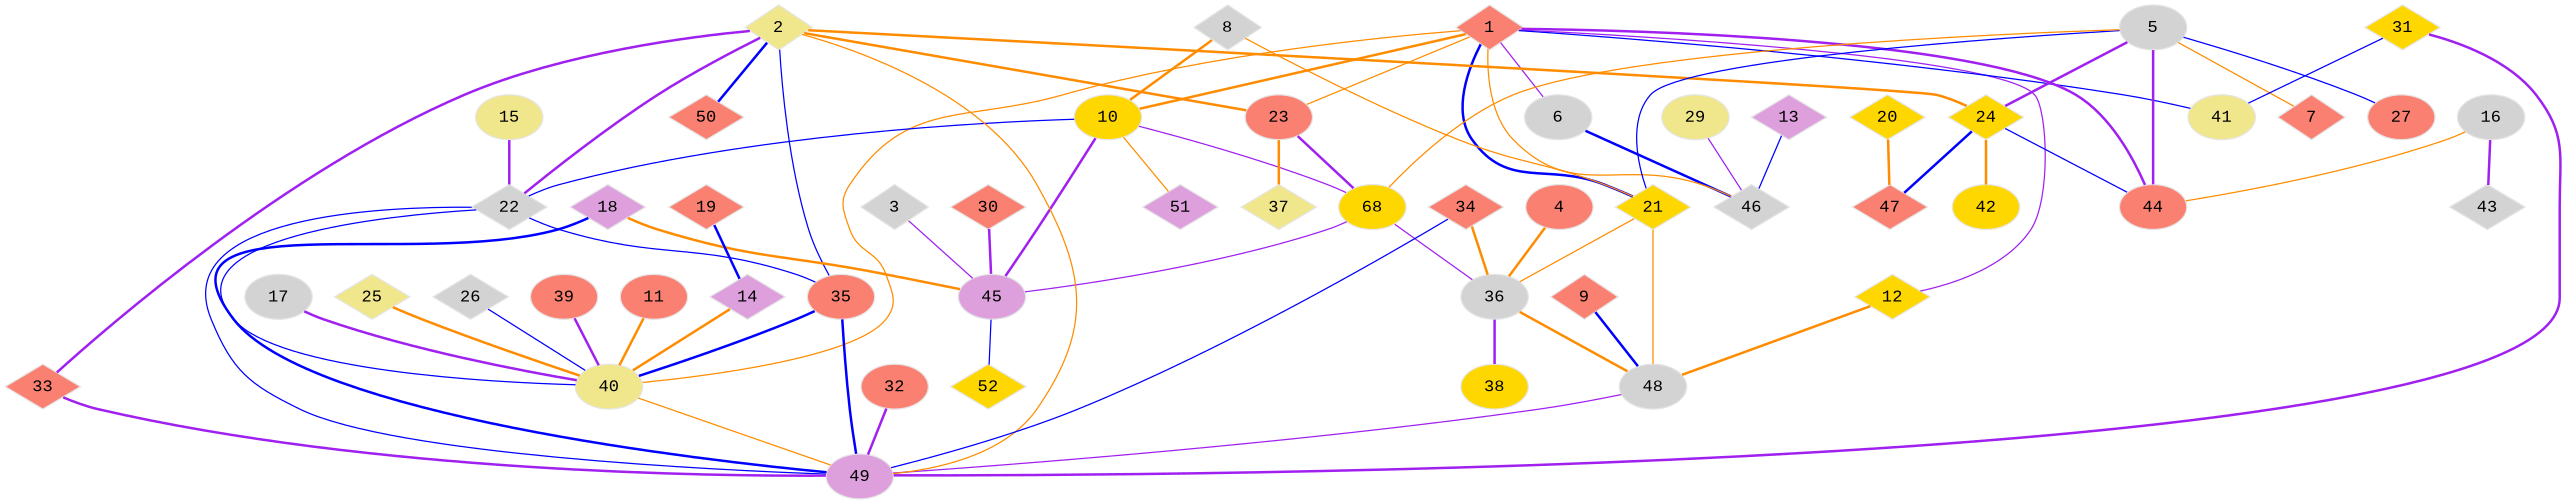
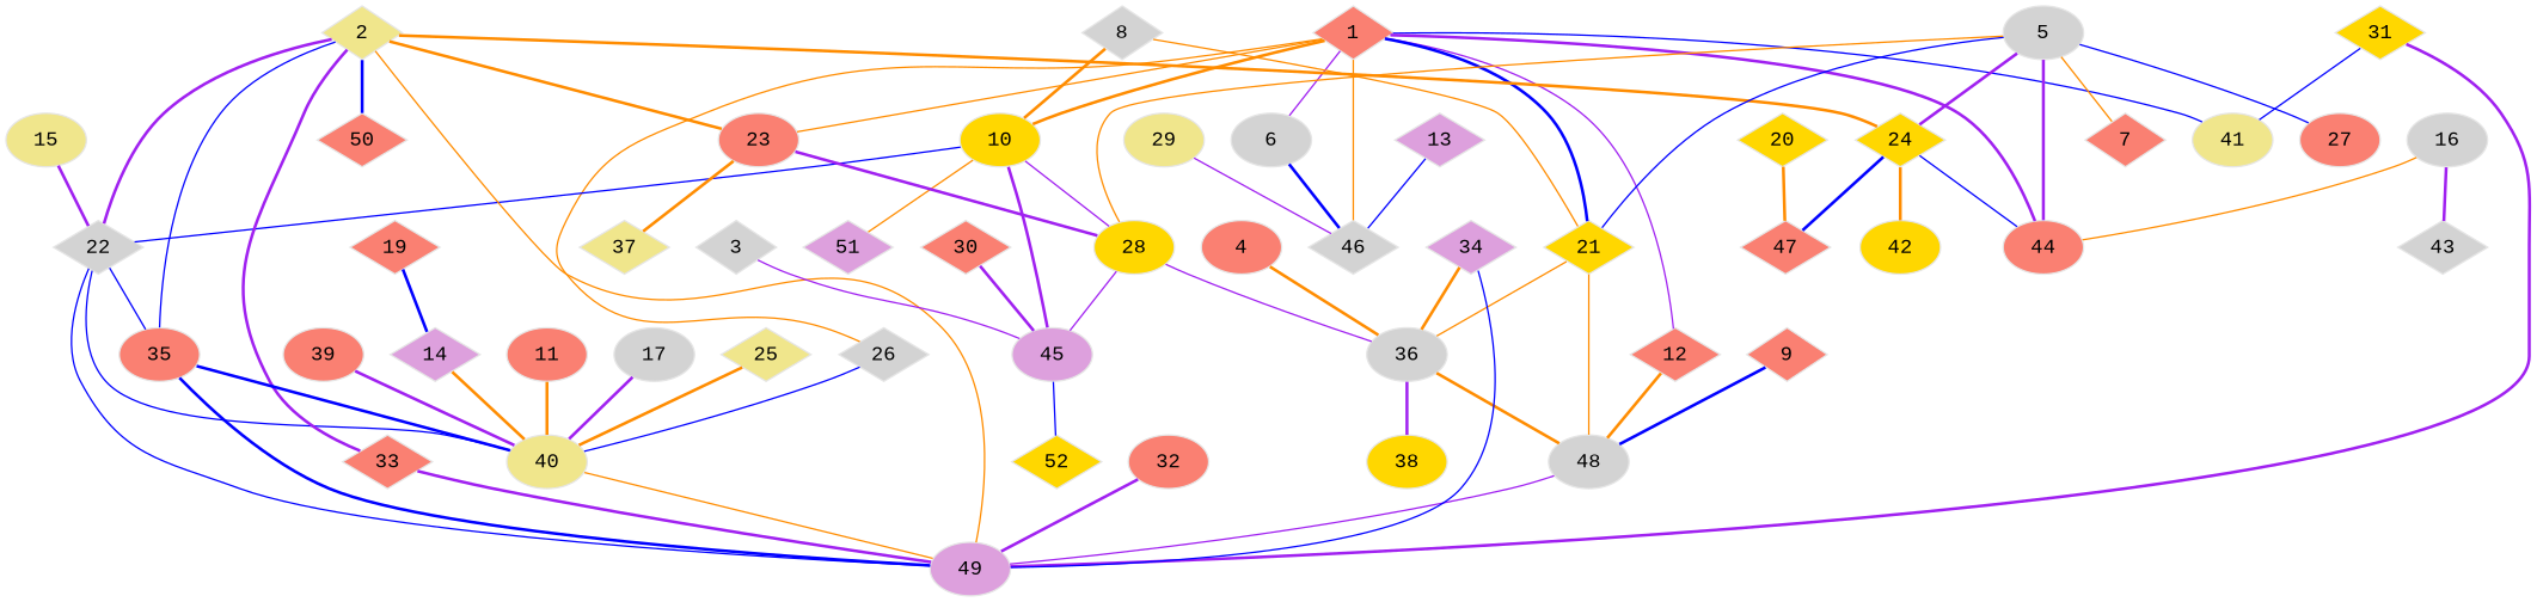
  graph {
    fontname="Liberation Mono"
    node [color=gray90 fillcolor=salmon fontname="Liberation Mono" shape=diamond style=filled]
    edge [color=darkorange fontname="Liberation Mono" style=bold weight=1.0]
    6 [fillcolor=lightgrey shape=ellipse]
    1
    10 [fillcolor=gold shape=ellipse]
-   12 [fillcolor=gold]
+   12
    21 [fillcolor=gold]
    23 [shape=ellipse]
    40 [fillcolor=khaki shape=ellipse]
    41 [fillcolor=khaki shape=ellipse]
    44 [shape=ellipse]
    46 [fillcolor=lightgrey]
    22 [fillcolor=lightgrey]
    45 [fillcolor=plum shape=ellipse]
-   28 [fillcolor=gold shape=ellipse label=68]
+   28 [fillcolor=gold shape=ellipse]
    51 [fillcolor=plum]
    48 [fillcolor=lightgrey shape=ellipse]
    36 [fillcolor=lightgrey shape=ellipse]
    37 [fillcolor=khaki]
    49 [fillcolor=plum shape=ellipse]
    2 [fillcolor=khaki]
    24 [fillcolor=gold]
    33
    35 [shape=ellipse]
    50
    47
    42 [fillcolor=gold shape=ellipse]
    3 [fillcolor=lightgrey]
    52 [fillcolor=gold]
    4 [shape=ellipse]
    38 [fillcolor=gold shape=ellipse]
    5 [fillcolor=lightgrey shape=ellipse]
    7
    27 [shape=ellipse]
    8 [fillcolor=lightgrey]
    9
    11 [shape=ellipse]
    13 [fillcolor=plum]
    14 [fillcolor=plum]
    15 [fillcolor=khaki shape=ellipse]
    16 [fillcolor=lightgrey shape=ellipse]
    43 [fillcolor=lightgrey]
    17 [fillcolor=lightgrey shape=ellipse]
-   18 [fillcolor=plum]
    19
    20 [fillcolor=gold]
    25 [fillcolor=khaki]
    26 [fillcolor=lightgrey]
    29 [fillcolor=khaki shape=ellipse]
    30
    31 [fillcolor=gold]
    32 [shape=ellipse]
-   34
+   34 [fillcolor=plum]
    39 [shape=ellipse]
    6 -- 46 [color=blue]
    1 -- 6 [color=purple style=solid weight=3.0]
    1 -- 10
    1 -- 12 [color=purple style=solid]
    1 -- 21 [color=blue]
    1 -- 23 [style=solid]
-   1 -- 40 [style=solid]
+   1 -- 26 [style=solid]
    1 -- 41 [color=blue style=solid]
    1 -- 44 [color=purple]
    1 -- 46 [style=solid weight=3.0]
    10 -- 22 [color=blue style=solid weight=2.0]
    10 -- 45 [color=purple weight=4.0]
    10 -- 28 [color=purple style=solid weight=2.0]
    10 -- 51 [style=solid]
    12 -- 48
    21 -- 48 [style=solid weight=3.0]
    21 -- 36 [style=solid weight=3.0]
    23 -- 28 [color=purple]
    23 -- 37
    40 -- 49 [style=solid]
    22 -- 40 [color=blue style=solid]
    22 -- 49 [color=blue style=solid]
    22 -- 35 [color=blue style=solid]
    45 -- 52 [color=blue style=solid]
    28 -- 45 [color=purple style=solid weight=2.0]
    28 -- 36 [color=purple style=solid weight=2.0]
    48 -- 49 [color=purple style=solid]
    36 -- 48
    36 -- 38 [color=purple]
    2 -- 23
    2 -- 22 [color=purple]
    2 -- 49 [style=solid]
    2 -- 24
    2 -- 33 [color=purple]
    2 -- 35 [color=blue style=solid]
    2 -- 50 [color=blue]
    24 -- 44 [color=blue style=solid weight=2.0]
    24 -- 47 [color=blue]
    24 -- 42
    33 -- 49 [color=purple]
    35 -- 40 [color=blue]
    35 -- 49 [color=blue]
    3 -- 45 [color=purple style=solid]
    4 -- 36
    5 -- 21 [color=blue style=solid]
    5 -- 44 [color=purple weight=4.0]
    5 -- 28 [style=solid]
    5 -- 24 [color=purple weight=2.0]
    5 -- 7 [style=solid]
    5 -- 27 [color=blue style=solid]
    8 -- 10
    8 -- 21 [style=solid]
    9 -- 48 [color=blue]
    11 -- 40
    13 -- 46 [color=blue style=solid]
    14 -- 40
    15 -- 22 [color=purple]
    16 -- 44 [style=solid]
    16 -- 43 [color=purple]
    17 -- 40 [color=purple]
-   18 -- 45
-   18 -- 49 [color=blue]
    19 -- 14 [color=blue]
    20 -- 47
    25 -- 40
    26 -- 40 [color=blue style=solid]
    29 -- 46 [color=purple style=solid]
    30 -- 45 [color=purple]
    31 -- 41 [color=blue style=solid]
    31 -- 49 [color=purple]
    32 -- 49 [color=purple]
    34 -- 36
    34 -- 49 [color=blue style=solid]
    39 -- 40 [color=purple]
  }
